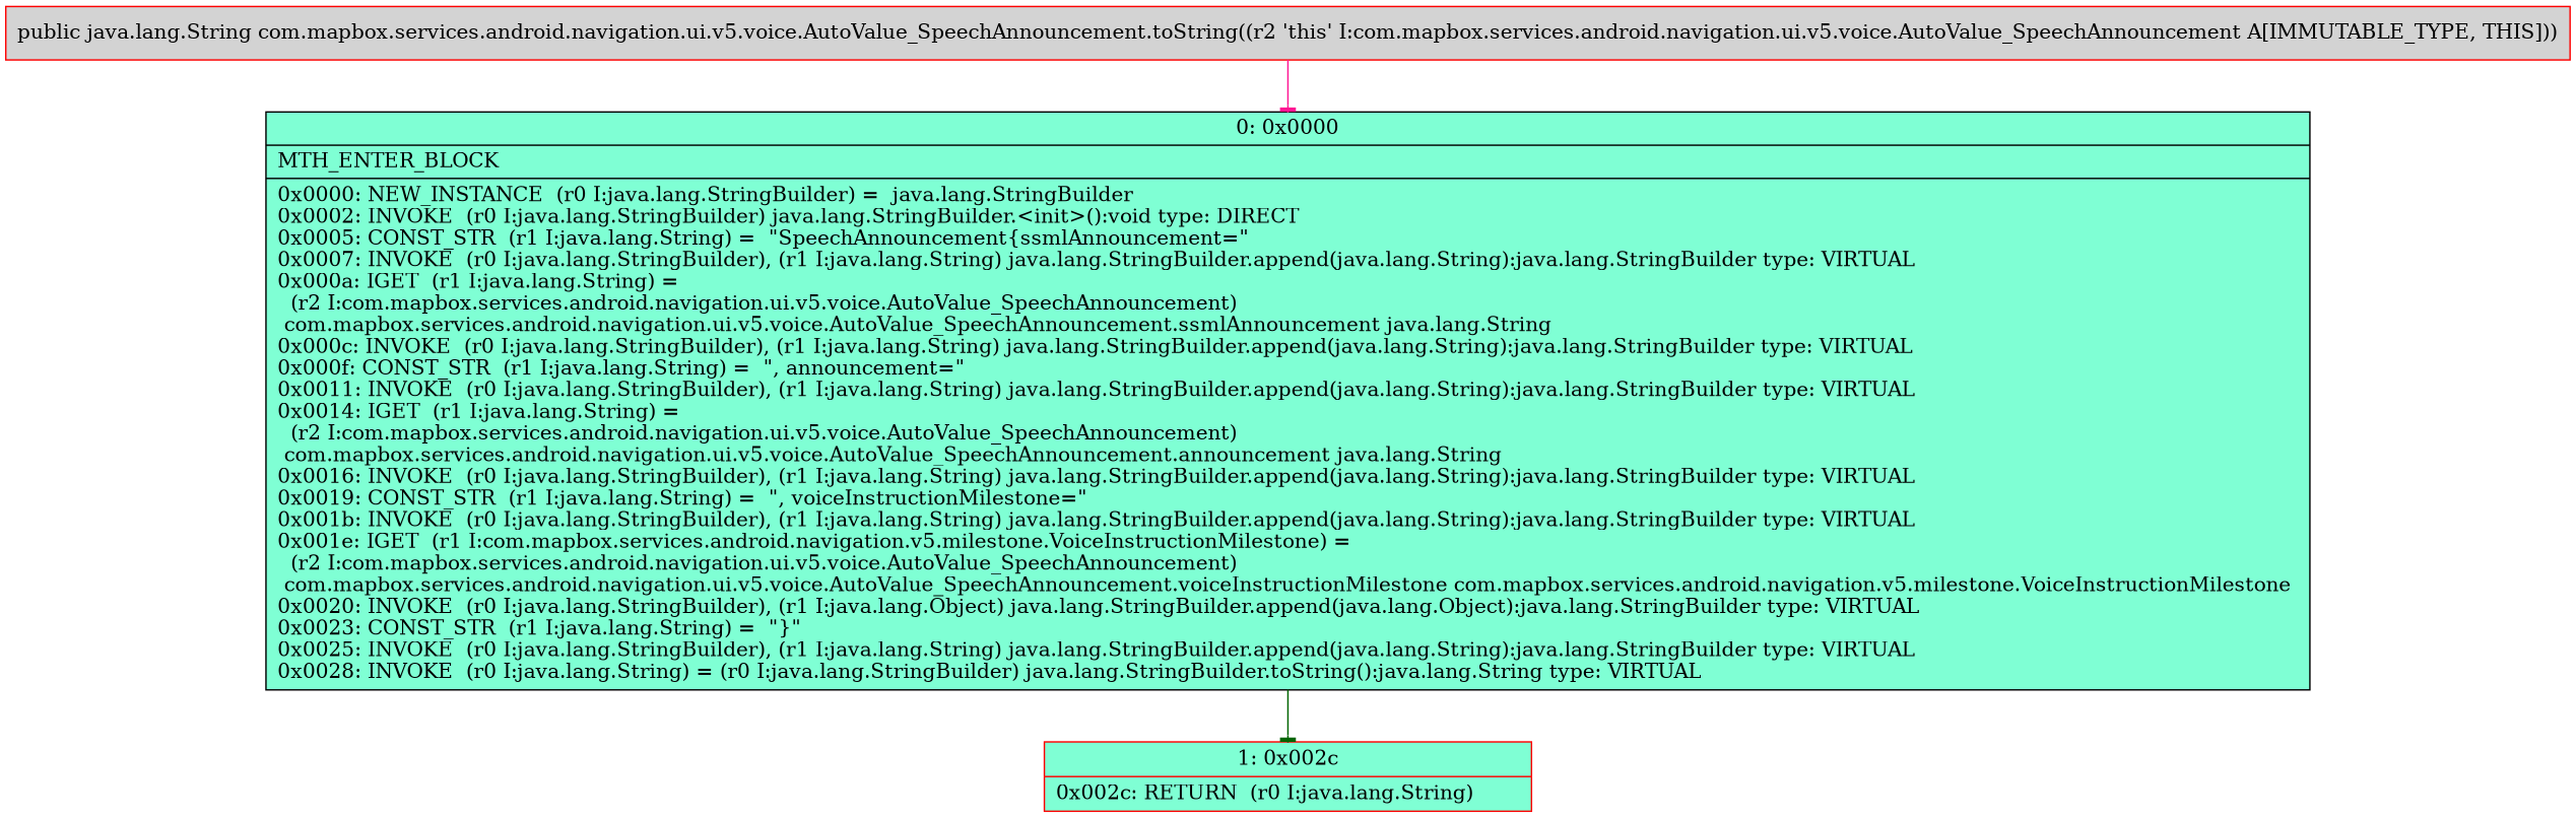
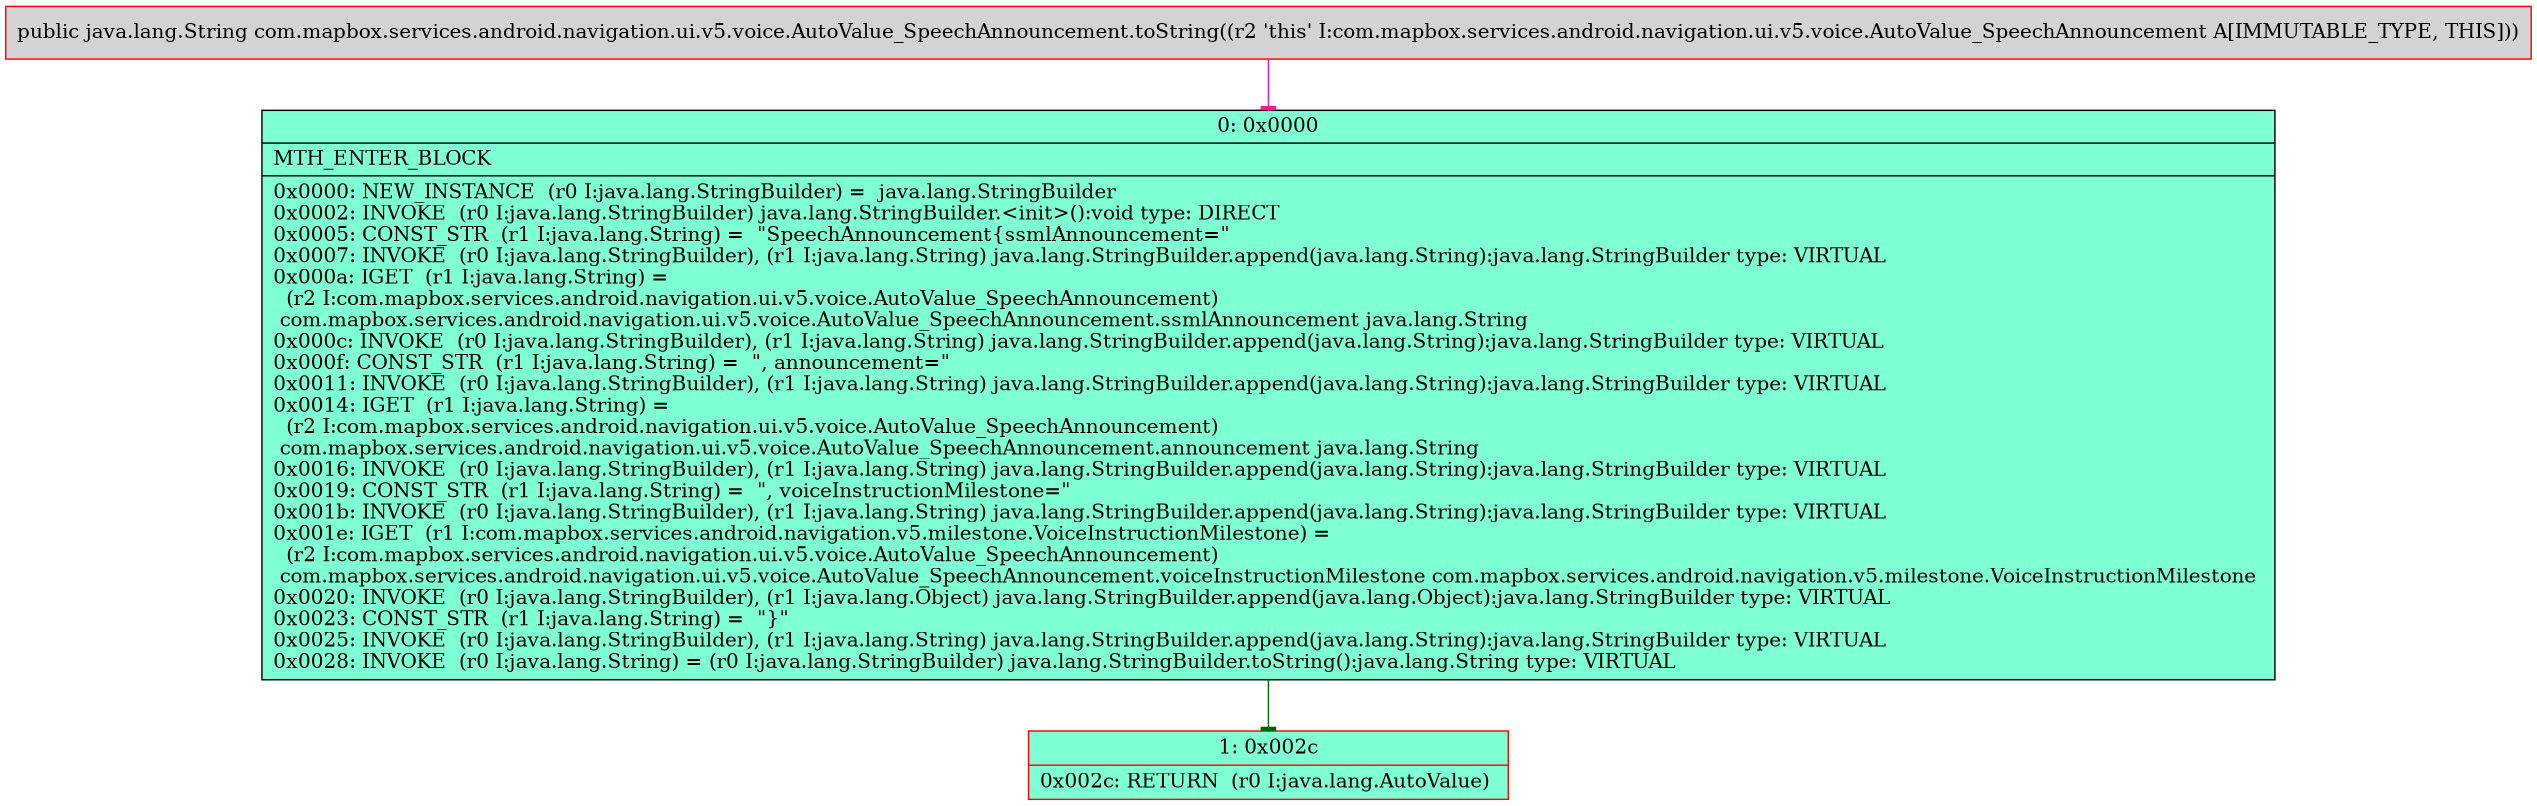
  digraph {
    node [shape=record style=filled fillcolor=aquamarine color=red]
    edge [arrowhead=tee]
    n1 [label="{0\:\ 0x0000|MTH_ENTER_BLOCK\l|0x0000: NEW_INSTANCE  (r0 I:java.lang.StringBuilder) =  java.lang.StringBuilder \l0x0002: INVOKE  (r0 I:java.lang.StringBuilder) java.lang.StringBuilder.\<init\>():void type: DIRECT \l0x0005: CONST_STR  (r1 I:java.lang.String) =  \"SpeechAnnouncement\{ssmlAnnouncement=\" \l0x0007: INVOKE  (r0 I:java.lang.StringBuilder), (r1 I:java.lang.String) java.lang.StringBuilder.append(java.lang.String):java.lang.StringBuilder type: VIRTUAL \l0x000a: IGET  (r1 I:java.lang.String) = \l  (r2 I:com.mapbox.services.android.navigation.ui.v5.voice.AutoValue_SpeechAnnouncement)\l com.mapbox.services.android.navigation.ui.v5.voice.AutoValue_SpeechAnnouncement.ssmlAnnouncement java.lang.String \l0x000c: INVOKE  (r0 I:java.lang.StringBuilder), (r1 I:java.lang.String) java.lang.StringBuilder.append(java.lang.String):java.lang.StringBuilder type: VIRTUAL \l0x000f: CONST_STR  (r1 I:java.lang.String) =  \", announcement=\" \l0x0011: INVOKE  (r0 I:java.lang.StringBuilder), (r1 I:java.lang.String) java.lang.StringBuilder.append(java.lang.String):java.lang.StringBuilder type: VIRTUAL \l0x0014: IGET  (r1 I:java.lang.String) = \l  (r2 I:com.mapbox.services.android.navigation.ui.v5.voice.AutoValue_SpeechAnnouncement)\l com.mapbox.services.android.navigation.ui.v5.voice.AutoValue_SpeechAnnouncement.announcement java.lang.String \l0x0016: INVOKE  (r0 I:java.lang.StringBuilder), (r1 I:java.lang.String) java.lang.StringBuilder.append(java.lang.String):java.lang.StringBuilder type: VIRTUAL \l0x0019: CONST_STR  (r1 I:java.lang.String) =  \", voiceInstructionMilestone=\" \l0x001b: INVOKE  (r0 I:java.lang.StringBuilder), (r1 I:java.lang.String) java.lang.StringBuilder.append(java.lang.String):java.lang.StringBuilder type: VIRTUAL \l0x001e: IGET  (r1 I:com.mapbox.services.android.navigation.v5.milestone.VoiceInstructionMilestone) = \l  (r2 I:com.mapbox.services.android.navigation.ui.v5.voice.AutoValue_SpeechAnnouncement)\l com.mapbox.services.android.navigation.ui.v5.voice.AutoValue_SpeechAnnouncement.voiceInstructionMilestone com.mapbox.services.android.navigation.v5.milestone.VoiceInstructionMilestone \l0x0020: INVOKE  (r0 I:java.lang.StringBuilder), (r1 I:java.lang.Object) java.lang.StringBuilder.append(java.lang.Object):java.lang.StringBuilder type: VIRTUAL \l0x0023: CONST_STR  (r1 I:java.lang.String) =  \"\}\" \l0x0025: INVOKE  (r0 I:java.lang.StringBuilder), (r1 I:java.lang.String) java.lang.StringBuilder.append(java.lang.String):java.lang.StringBuilder type: VIRTUAL \l0x0028: INVOKE  (r0 I:java.lang.String) = (r0 I:java.lang.StringBuilder) java.lang.StringBuilder.toString():java.lang.String type: VIRTUAL \l}" color=black]
-   n2 [label="{1\:\ 0x002c|0x002c: RETURN  (r0 I:java.lang.String) \l}"]
+   n2 [label="{1\:\ 0x002c|0x002c: RETURN  (r0 I:java.lang.AutoValue) \l}"]
    n3 [label="{public java.lang.String com.mapbox.services.android.navigation.ui.v5.voice.AutoValue_SpeechAnnouncement.toString((r2 'this' I:com.mapbox.services.android.navigation.ui.v5.voice.AutoValue_SpeechAnnouncement A[IMMUTABLE_TYPE, THIS])) }" fillcolor=lightgrey]
    n1 -> n2 [color=darkgreen]
    n3 -> n1 [color=deeppink]
  }
